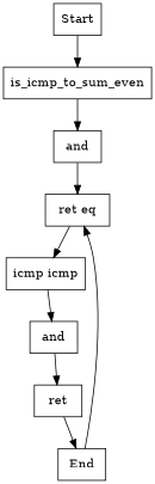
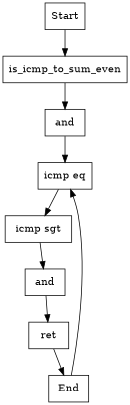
  digraph {
    node [shape=box]
    n1 [label=Start]
    n2 [label=is_icmp_to_sum_even]
    n3 [label=and]
-   n4 [label="ret eq"]
-   n5 [label="icmp icmp"]
+   n4 [label="icmp eq"]
+   n5 [label="icmp sgt"]
    n6 [label=and]
    n7 [label=ret]
    n8 [label=End]
    n1 -> n2
    n2 -> n3
    n3 -> n4
    n4 -> n5
    n5 -> n6
    n6 -> n7
    n7 -> n8
    n8 -> n4
  }
